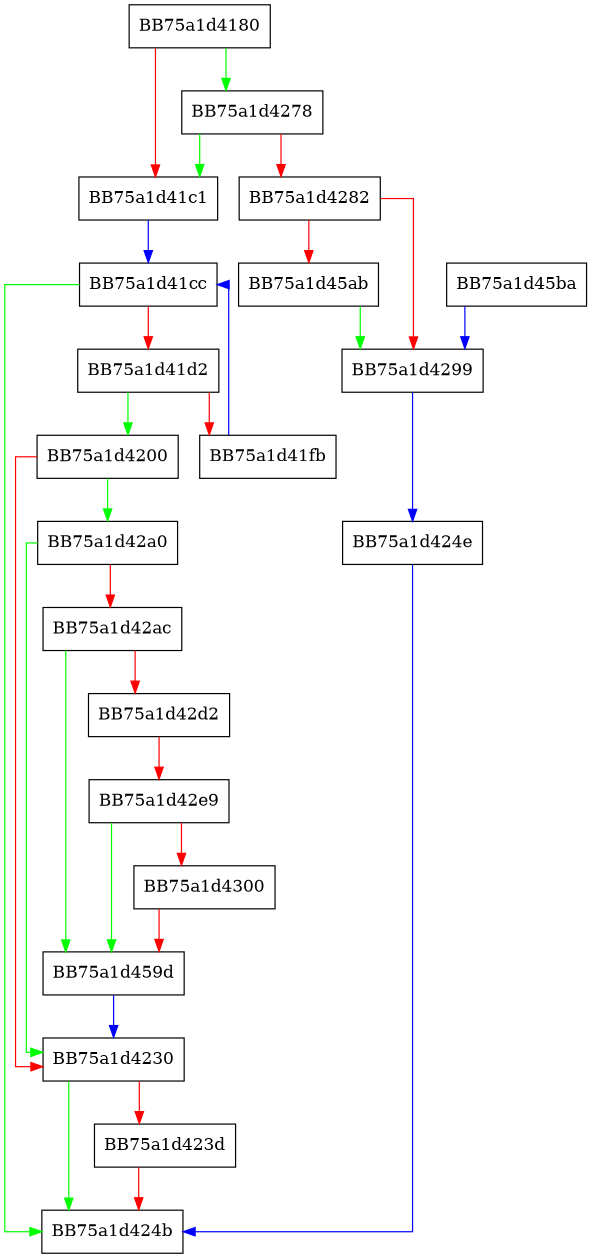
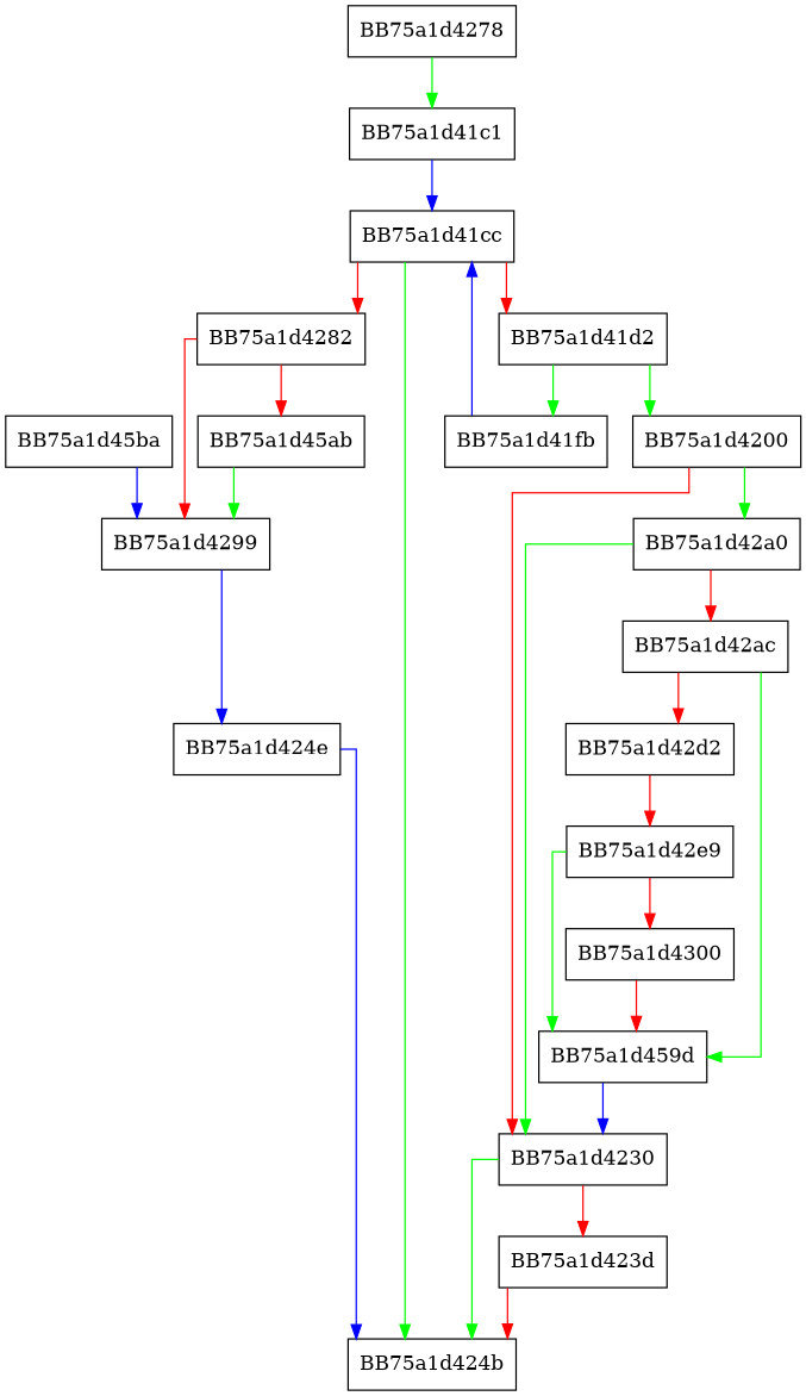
  digraph {
    splines=ortho
    node [shape=box]
    edge [color=red]
-   BB75a1d4180
    BB75a1d4278
    BB75a1d41c1
    BB75a1d4282
    BB75a1d41cc
    BB75a1d45ab
    BB75a1d4299
    BB75a1d424b
    BB75a1d41d2
    BB75a1d4200
    BB75a1d41fb
    BB75a1d424e
    BB75a1d42a0
    BB75a1d4230
    BB75a1d42ac
    BB75a1d423d
    BB75a1d459d
    BB75a1d42d2
    BB75a1d45ba
    BB75a1d42e9
    BB75a1d4300
-   BB75a1d4180 -> BB75a1d4278 [color=green]
-   BB75a1d4180 -> BB75a1d41c1
    BB75a1d4278 -> BB75a1d41c1 [color=green]
-   BB75a1d4278 -> BB75a1d4282
+   BB75a1d41cc -> BB75a1d4282
    BB75a1d41c1 -> BB75a1d41cc [color=blue]
    BB75a1d4282 -> BB75a1d45ab
    BB75a1d4282 -> BB75a1d4299
    BB75a1d41cc -> BB75a1d424b [color=green]
    BB75a1d41cc -> BB75a1d41d2
    BB75a1d45ab -> BB75a1d4299 [color=green]
    BB75a1d4299 -> BB75a1d424e [color=blue]
    BB75a1d41d2 -> BB75a1d4200 [color=green]
-   BB75a1d41d2 -> BB75a1d41fb
+   BB75a1d41d2 -> BB75a1d41fb [color=green]
    BB75a1d4200 -> BB75a1d42a0 [color=green]
    BB75a1d4200 -> BB75a1d4230
    BB75a1d41fb -> BB75a1d41cc [color=blue]
    BB75a1d424e -> BB75a1d424b [color=blue]
    BB75a1d42a0 -> BB75a1d4230 [color=green]
    BB75a1d42a0 -> BB75a1d42ac
    BB75a1d4230 -> BB75a1d424b [color=green]
    BB75a1d4230 -> BB75a1d423d
    BB75a1d42ac -> BB75a1d459d [color=green]
    BB75a1d42ac -> BB75a1d42d2
    BB75a1d423d -> BB75a1d424b
    BB75a1d459d -> BB75a1d4230 [color=blue]
    BB75a1d42d2 -> BB75a1d42e9
    BB75a1d45ba -> BB75a1d4299 [color=blue]
    BB75a1d42e9 -> BB75a1d459d [color=green]
    BB75a1d42e9 -> BB75a1d4300
    BB75a1d4300 -> BB75a1d459d
  }
